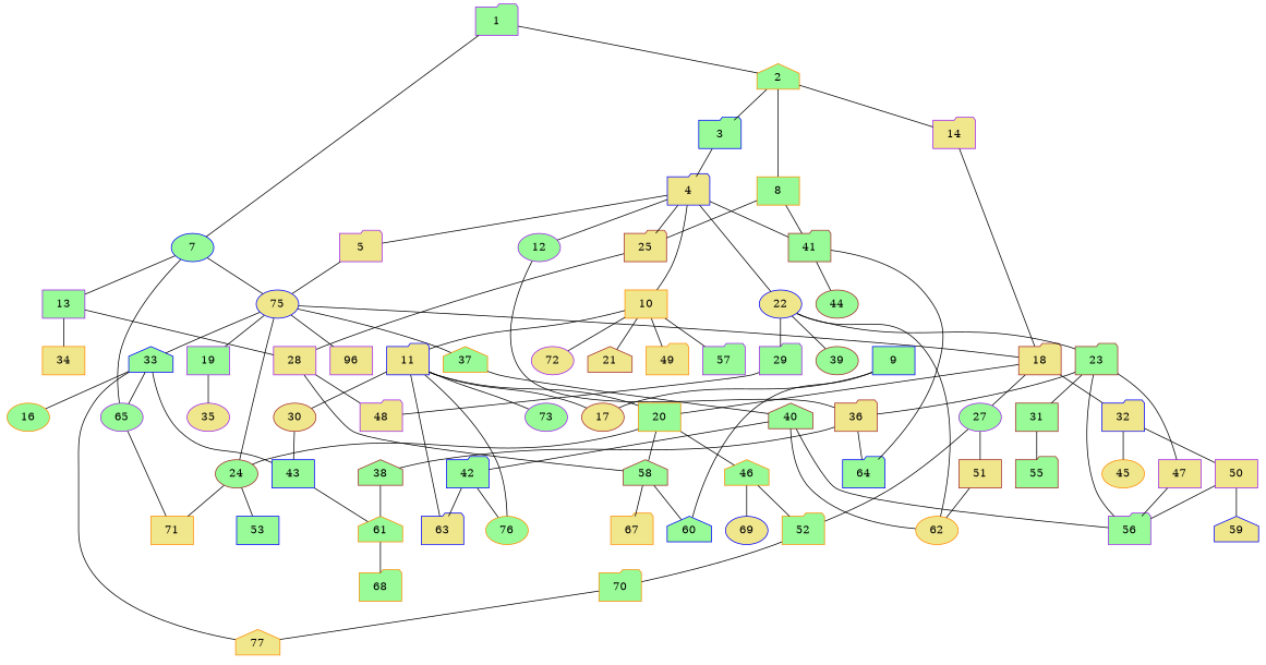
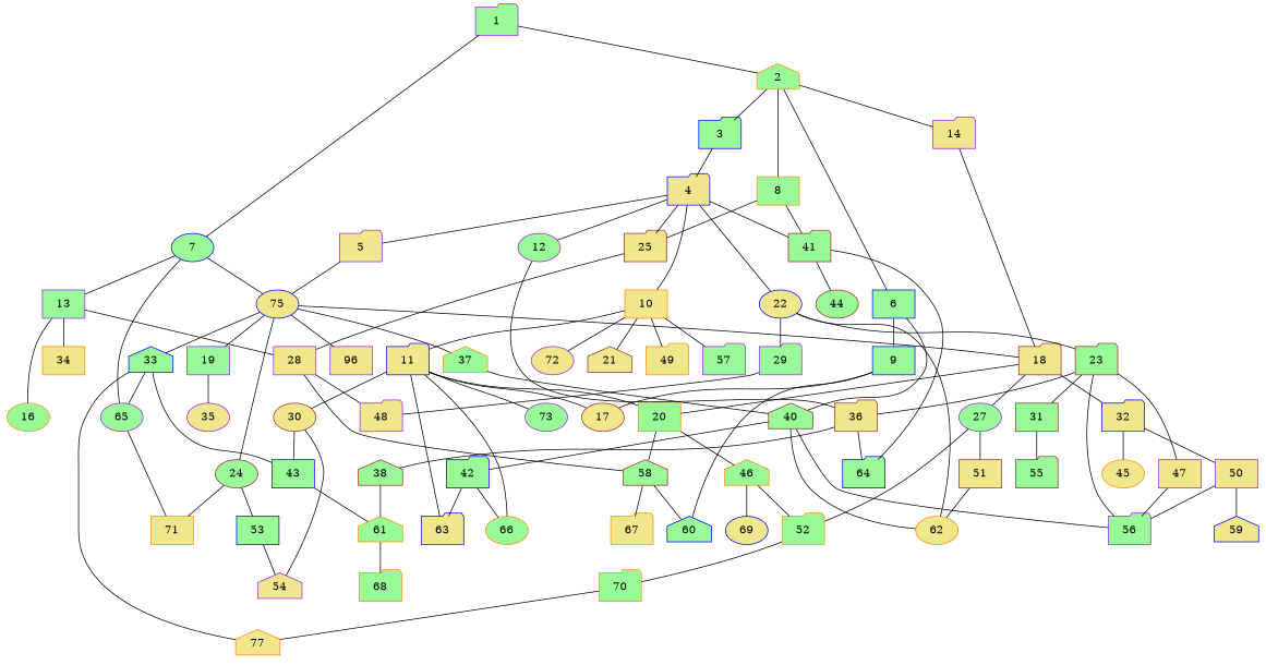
  graph {
    node [color=purple fillcolor=palegreen shape=folder style=filled]
    2 [color=darkorange shape=house]
    1
    7 [color=blue shape=ellipse]
    3 [color=blue]
+   6 [color=blue shape=box]
    8 [color=darkorange shape=box]
    14 [fillcolor=khaki]
    n8 [color=blue fillcolor=khaki label=75 shape=ellipse]
    13 [shape=box]
    65 [shape=ellipse]
    4 [color=blue fillcolor=khaki]
    9 [color=blue shape=box]
    40 [color=brown shape=house]
    25 [color=brown fillcolor=khaki]
    41 [color=brown]
    18 [color=brown fillcolor=khaki]
    5 [fillcolor=khaki]
    10 [color=darkorange fillcolor=khaki shape=box]
    12 [shape=ellipse]
    22 [color=blue fillcolor=khaki shape=ellipse]
    11 [color=blue fillcolor=khaki]
    21 [color=brown fillcolor=khaki shape=house]
    49 [color=darkorange fillcolor=khaki]
    57
    72 [fillcolor=khaki shape=ellipse]
    36 [color=brown fillcolor=khaki]
    23 [color=brown]
    29
-   39 [color=brown shape=ellipse]
    62 [color=darkorange fillcolor=khaki shape=ellipse]
    28 [fillcolor=khaki shape=box]
    44 [color=brown shape=ellipse]
    64 [color=blue]
    19 [shape=box]
    24 [color=brown shape=ellipse]
    n36 [fillcolor=khaki label=96 shape=box]
    33 [color=blue shape=house]
    37 [color=darkorange shape=house]
    17 [color=brown fillcolor=khaki shape=ellipse]
    60 [color=blue shape=house]
    56
    42 [color=blue]
    16 [color=darkorange shape=ellipse]
    34 [color=darkorange fillcolor=khaki shape=box]
    71 [color=darkorange fillcolor=khaki shape=box]
    20 [color=darkorange shape=box]
    30 [color=brown fillcolor=khaki shape=ellipse]
    63 [color=blue fillcolor=khaki]
-   66 [color=darkorange shape=ellipse label=76]
+   66 [color=darkorange shape=ellipse]
    73 [shape=ellipse]
    46 [color=darkorange shape=house]
    58 [color=brown shape=house]
    43 [color=blue shape=box]
+   54 [fillcolor=khaki shape=house]
    38 [color=brown shape=house]
    48 [fillcolor=khaki]
    27 [shape=ellipse]
    32 [color=blue fillcolor=khaki]
    35 [fillcolor=khaki shape=ellipse]
    53 [color=blue shape=box]
    n61 [color=darkorange fillcolor=khaki label=77 shape=house]
    51 [color=brown fillcolor=khaki shape=box]
    52 [color=darkorange]
    45 [color=darkorange fillcolor=khaki shape=ellipse]
    50 [fillcolor=khaki shape=box]
    69 [color=blue fillcolor=khaki shape=ellipse]
    67 [color=darkorange fillcolor=khaki]
    31 [color=brown shape=box]
    47 [fillcolor=khaki shape=box]
    55 [color=brown]
    70 [color=darkorange]
    61 [color=darkorange shape=house]
    59 [color=blue fillcolor=khaki shape=house]
    68 [color=darkorange]
    2 -- 3
+   2 -- 6
    2 -- 8
    2 -- 14
    1 -- 2
    1 -- 7
    7 -- n8
    7 -- 13
    7 -- 65
    3 -- 4
+   6 -- 9
+   6 -- 40
    8 -- 25
    8 -- 41
    14 -- 18
    n8 -- 18
    n8 -- 19
    n8 -- 24
    n8 -- n36
    n8 -- 33
    n8 -- 37
    13 -- 28
-   33 -- 16
+   13 -- 16
    13 -- 34
    65 -- 71
    4 -- 25
    4 -- 41
    4 -- 5
    4 -- 10
    4 -- 12
    4 -- 22
    9 -- 17
    9 -- 60
    40 -- 62
    40 -- 56
    40 -- 42
    25 -- 28
    41 -- 44
    41 -- 64
    18 -- 20
    18 -- 27
    18 -- 32
    5 -- n8
    10 -- 11
    10 -- 21
    10 -- 49
    10 -- 57
    10 -- 72
    12 -- 36
    22 -- 23
    22 -- 29
-   22 -- 39
    22 -- 62
    11 -- 17
    11 -- 20
    11 -- 30
    11 -- 63
    11 -- 66
    11 -- 73
    36 -- 64
    36 -- 38
    23 -- 36
    23 -- 56
    23 -- 31
    23 -- 47
    29 -- 48
    28 -- 58
    28 -- 48
    19 -- 35
    24 -- 71
    24 -- 53
    33 -- 65
    33 -- 43
    33 -- n61
    37 -- 40
    42 -- 63
    42 -- 66
-   20 -- 24
    20 -- 46
    20 -- 58
    30 -- 43
+   30 -- 54
    46 -- 52
    46 -- 69
    58 -- 60
    58 -- 67
    43 -- 61
    38 -- 61
    27 -- 51
    27 -- 52
    32 -- 45
    32 -- 50
+   53 -- 54
    51 -- 62
    52 -- 70
    50 -- 56
    50 -- 59
    31 -- 55
    47 -- 56
    70 -- n61
    61 -- 68
  }
